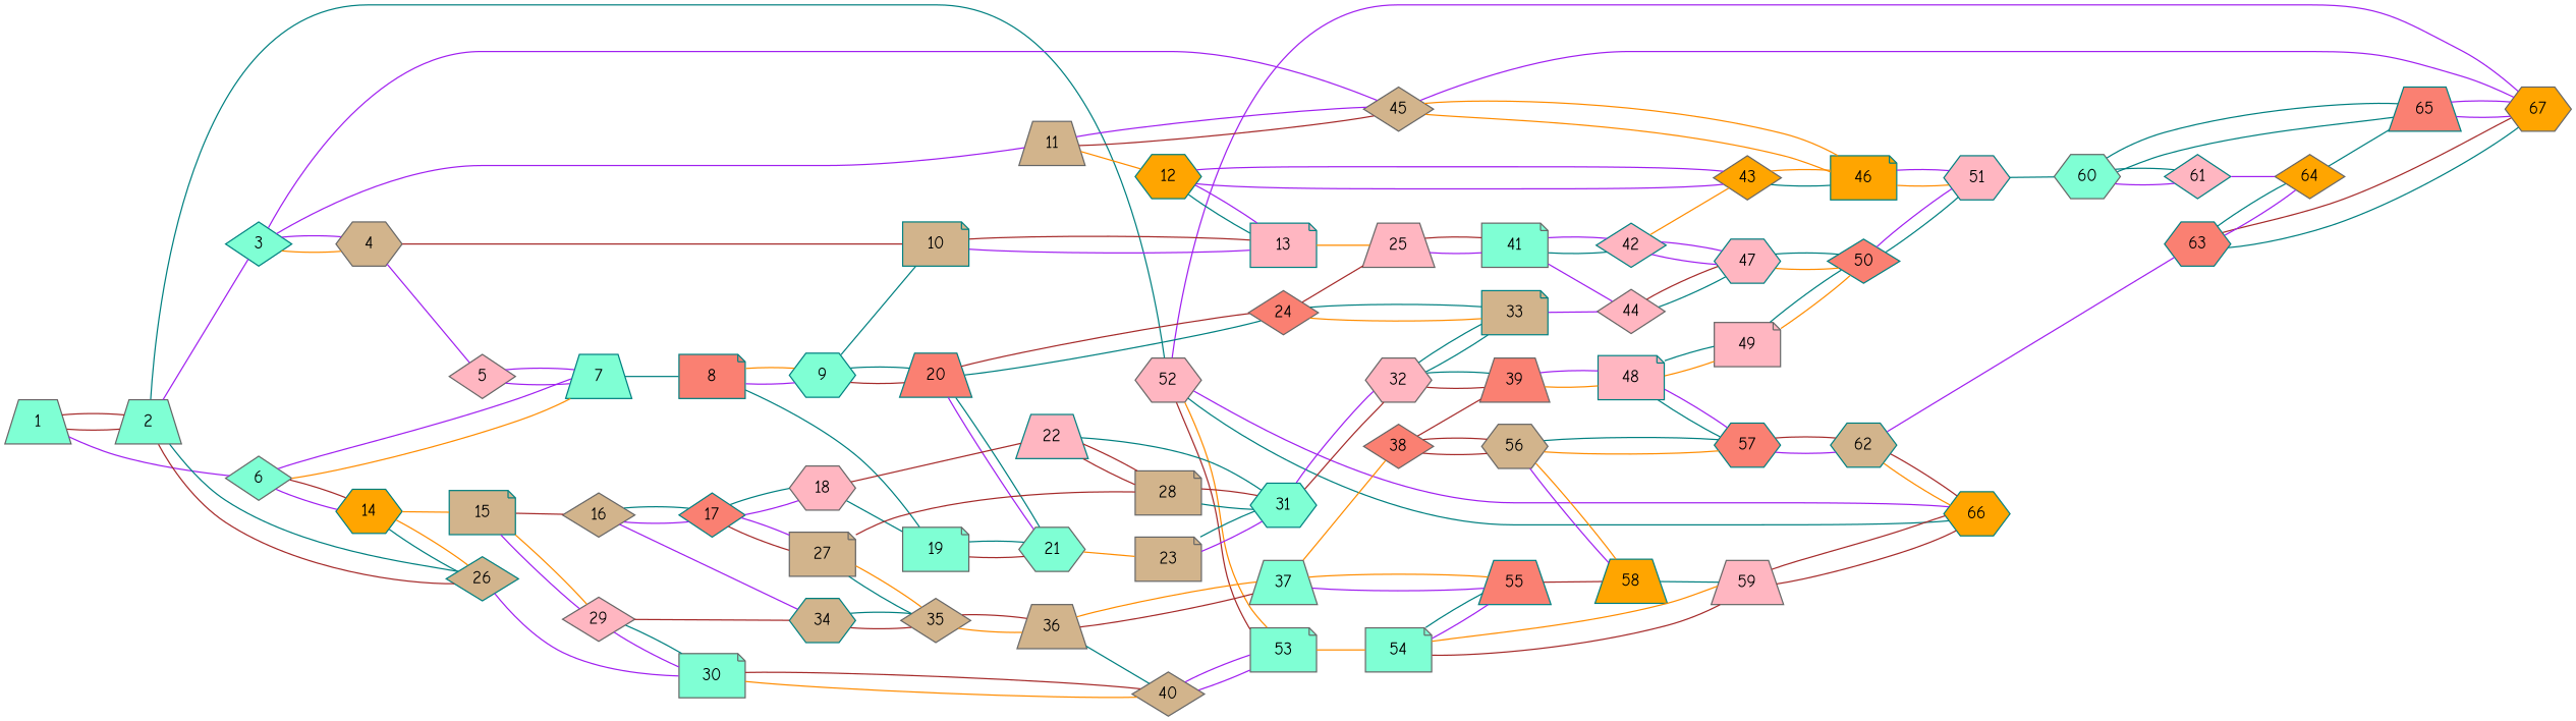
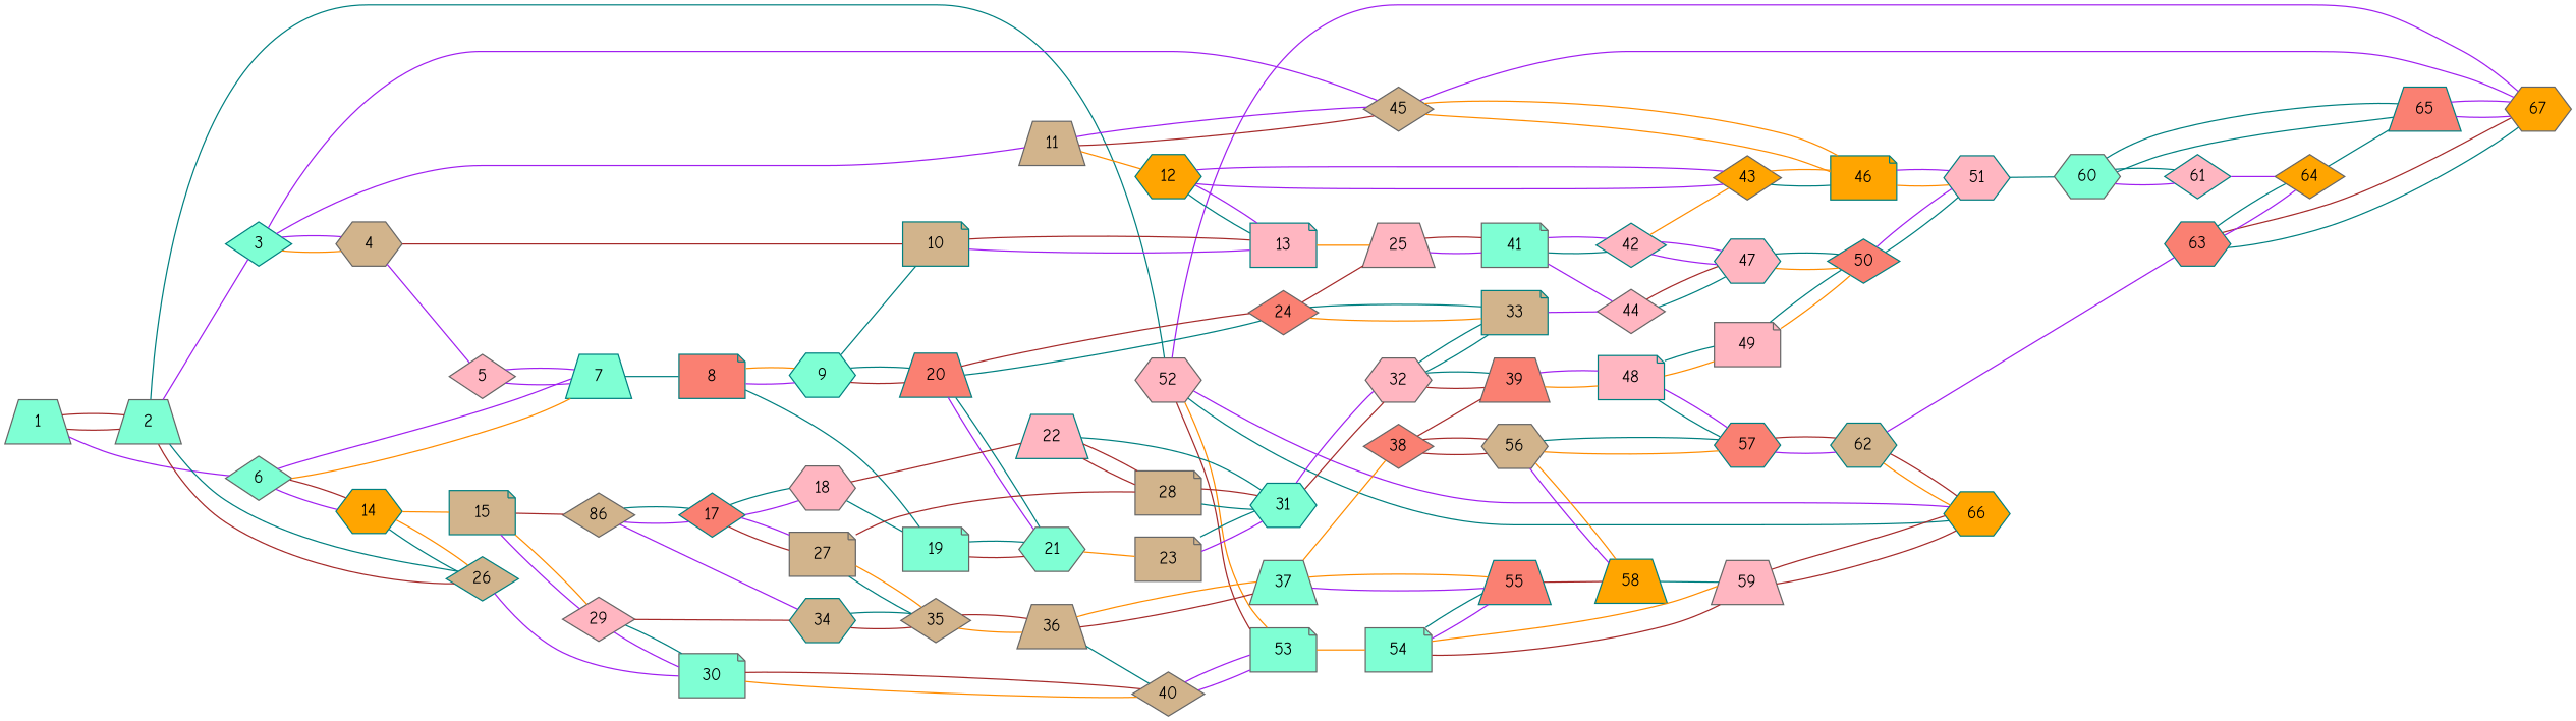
  graph {
    fontname="Comic Neue"
    rankdir=LR
    node [color=gray40 fillcolor=tan fontname="Comic Neue" shape=hexagon style=filled]
    edge [color=purple fontname="Comic Neue"]
    1 [fillcolor=aquamarine shape=trapezium]
    2 [fillcolor=aquamarine shape=trapezium]
    6 [fillcolor=aquamarine shape=diamond]
    3 [color=teal fillcolor=aquamarine shape=diamond]
    26 [color=teal shape=diamond]
    52 [fillcolor=lightpink]
    7 [color=teal fillcolor=aquamarine shape=trapezium]
    14 [color=teal fillcolor=orange]
    4
    11 [shape=trapezium]
    45 [shape=diamond]
    30 [fillcolor=aquamarine shape=note]
    53 [fillcolor=aquamarine shape=note]
    67 [fillcolor=orange]
    66 [color=teal fillcolor=orange]
    5 [fillcolor=lightpink shape=diamond]
    10 [color=teal shape=note]
    12 [color=teal fillcolor=orange]
    46 [color=teal fillcolor=orange shape=note]
    13 [color=teal fillcolor=lightpink shape=note]
    8 [color=teal fillcolor=salmon shape=note]
    15 [color=teal shape=note]
    9 [color=teal fillcolor=aquamarine]
    19 [fillcolor=aquamarine shape=note]
    20 [color=teal fillcolor=salmon shape=trapezium]
    21 [fillcolor=aquamarine]
    24 [fillcolor=salmon shape=diamond]
    25 [fillcolor=lightpink shape=trapezium]
    43 [fillcolor=orange shape=diamond]
    41 [fillcolor=aquamarine shape=note]
-   16 [shape=diamond]
+   16 [shape=diamond label=86]
    29 [fillcolor=lightpink shape=diamond]
    17 [color=teal fillcolor=salmon shape=diamond]
    34 [color=teal]
    18 [fillcolor=lightpink]
    27 [shape=note]
    35 [shape=diamond]
    22 [color=teal fillcolor=lightpink shape=trapezium]
    28 [shape=note]
    31 [color=teal fillcolor=aquamarine]
    23 [shape=note]
    33 [color=teal shape=note]
    32 [fillcolor=lightpink]
    44 [fillcolor=lightpink shape=diamond]
    42 [color=teal fillcolor=lightpink shape=diamond]
    40 [shape=diamond]
    36 [shape=trapezium]
    39 [fillcolor=salmon shape=trapezium]
    48 [color=teal fillcolor=lightpink shape=note]
    47 [color=teal fillcolor=lightpink]
    37 [fillcolor=aquamarine shape=trapezium]
    38 [fillcolor=salmon shape=diamond]
    55 [color=teal fillcolor=salmon shape=trapezium]
    56
    58 [color=teal fillcolor=orange shape=trapezium]
    57 [color=teal fillcolor=salmon]
    49 [fillcolor=lightpink shape=note]
    54 [fillcolor=aquamarine shape=note]
    50 [color=teal fillcolor=salmon shape=diamond]
    51 [color=teal fillcolor=lightpink]
    60 [fillcolor=aquamarine]
    62 [color=teal]
    61 [color=teal fillcolor=lightpink shape=diamond]
    65 [color=teal fillcolor=salmon shape=trapezium]
    59 [fillcolor=lightpink shape=trapezium]
    63 [color=teal fillcolor=salmon]
    64 [fillcolor=orange shape=diamond]
    1 -- 2 [color=brown]
    1 -- 2 [color=brown]
    1 -- 6
    2 -- 3
    2 -- 26 [color=brown]
    2 -- 26 [color=teal]
    2 -- 52 [color=teal]
    6 -- 7 [color=darkorange]
    6 -- 7
    6 -- 14
    6 -- 14 [color=brown]
    3 -- 4 [color=darkorange]
    3 -- 4
    3 -- 11
    3 -- 45
    26 -- 30
    52 -- 53 [color=brown]
    52 -- 53 [color=darkorange]
    52 -- 67
    52 -- 66 [color=teal]
    52 -- 66
    7 -- 8 [color=teal]
    14 -- 26 [color=teal]
    14 -- 26 [color=darkorange]
    14 -- 15 [color=darkorange]
    4 -- 5
    4 -- 10 [color=brown]
    11 -- 45 [color=brown]
    11 -- 45
    11 -- 12 [color=darkorange]
    45 -- 67
    45 -- 46 [color=darkorange]
    45 -- 46 [color=darkorange]
    30 -- 40 [color=darkorange]
    30 -- 40 [color=brown]
    53 -- 54 [color=darkorange]
    5 -- 7
    5 -- 7
    10 -- 13
    10 -- 13 [color=brown]
    12 -- 13 [color=teal]
    12 -- 13
    12 -- 43
    12 -- 43
    46 -- 51 [color=darkorange]
    46 -- 51
    13 -- 25 [color=darkorange]
    8 -- 9
    8 -- 9 [color=darkorange]
    8 -- 19 [color=teal]
    15 -- 16 [color=brown]
    15 -- 29
    15 -- 29 [color=darkorange]
    9 -- 10 [color=teal]
    9 -- 20 [color=brown]
    9 -- 20 [color=teal]
    19 -- 21 [color=brown]
    19 -- 21 [color=teal]
    20 -- 21
    20 -- 21 [color=teal]
    20 -- 24 [color=teal]
    20 -- 24 [color=brown]
    21 -- 23 [color=darkorange]
    24 -- 25 [color=brown]
    24 -- 33 [color=darkorange]
    24 -- 33 [color=teal]
    25 -- 41
    25 -- 41 [color=brown]
    43 -- 46 [color=teal]
    43 -- 46 [color=darkorange]
    41 -- 44
    41 -- 42 [color=teal]
    41 -- 42
    16 -- 17
    16 -- 17 [color=teal]
    16 -- 34
    29 -- 30
    29 -- 30 [color=teal]
    29 -- 34 [color=brown]
    17 -- 18
    17 -- 18 [color=teal]
    17 -- 27 [color=brown]
    17 -- 27
    34 -- 35 [color=brown]
    34 -- 35 [color=teal]
    18 -- 19 [color=teal]
    18 -- 22 [color=brown]
    27 -- 35 [color=teal]
    27 -- 35 [color=darkorange]
    27 -- 28 [color=brown]
    35 -- 36 [color=darkorange]
    35 -- 36 [color=brown]
    22 -- 28 [color=brown]
    22 -- 28 [color=brown]
    22 -- 31 [color=teal]
    28 -- 31 [color=teal]
    28 -- 31 [color=brown]
    31 -- 32 [color=brown]
    31 -- 32
    23 -- 31
    23 -- 31 [color=teal]
    33 -- 44
    32 -- 33 [color=teal]
    32 -- 33 [color=teal]
    32 -- 39 [color=brown]
    32 -- 39 [color=teal]
    44 -- 47 [color=teal]
    44 -- 47 [color=brown]
    42 -- 43 [color=darkorange]
    42 -- 47
    42 -- 47
    40 -- 53
    40 -- 53
    36 -- 40 [color=teal]
    36 -- 37 [color=brown]
    36 -- 37 [color=darkorange]
    39 -- 48 [color=darkorange]
    39 -- 48
    48 -- 57 [color=teal]
    48 -- 57
    48 -- 49 [color=darkorange]
    48 -- 49 [color=teal]
    47 -- 50 [color=darkorange]
    47 -- 50 [color=teal]
    37 -- 38 [color=darkorange]
    37 -- 55
    37 -- 55 [color=darkorange]
    38 -- 39 [color=brown]
    38 -- 56 [color=brown]
    38 -- 56 [color=brown]
    55 -- 58 [color=brown]
    56 -- 58
    56 -- 58 [color=darkorange]
    56 -- 57 [color=darkorange]
    56 -- 57 [color=teal]
    58 -- 59 [color=teal]
    57 -- 62
    57 -- 62 [color=brown]
    49 -- 50 [color=darkorange]
    49 -- 50 [color=teal]
    54 -- 55
    54 -- 55 [color=teal]
    54 -- 59 [color=brown]
    54 -- 59 [color=darkorange]
    50 -- 51 [color=teal]
    50 -- 51
    51 -- 60 [color=teal]
    60 -- 61
    60 -- 61 [color=teal]
    60 -- 65 [color=teal]
    60 -- 65 [color=teal]
    62 -- 66 [color=darkorange]
    62 -- 66 [color=brown]
    62 -- 63
    61 -- 64
    65 -- 67
    65 -- 67
    59 -- 66 [color=brown]
    59 -- 66 [color=brown]
    63 -- 67 [color=teal]
    63 -- 67 [color=brown]
    63 -- 64
    63 -- 64 [color=teal]
    64 -- 65 [color=teal]
  }
